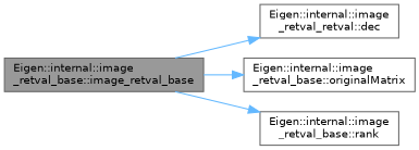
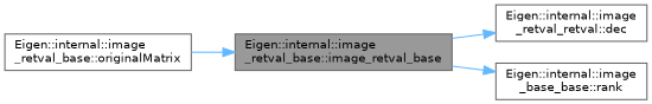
  digraph {
    rankdir=LR
    node [color=grey40 fillcolor=white fontname=Helvetica fontsize=10 shape=box style=filled]
    edge [color=steelblue1 fontname=Helvetica fontsize=10 labelfontname=Helvetica labelfontsize=10 style=solid]
    n1 [color=gray40 fillcolor=grey60 fontcolor=black height=0.2 label="Eigen::internal::image\l_retval_base::image_retval_base" width=0.4]
    n2 [height=0.2 label="Eigen::internal::image\l_retval_retval::dec" width=0.4]
    n3 [height=0.2 label="Eigen::internal::image\l_retval_base::originalMatrix" width=0.4]
-   n4 [height=0.2 label="Eigen::internal::image\l_retval_base::rank" width=0.4]
+   n4 [height=0.2 label="Eigen::internal::image\l_base_base::rank" width=0.4]
    n1 -> n2
-   n1 -> n3
+   n3 -> n1
    n1 -> n4
  }
